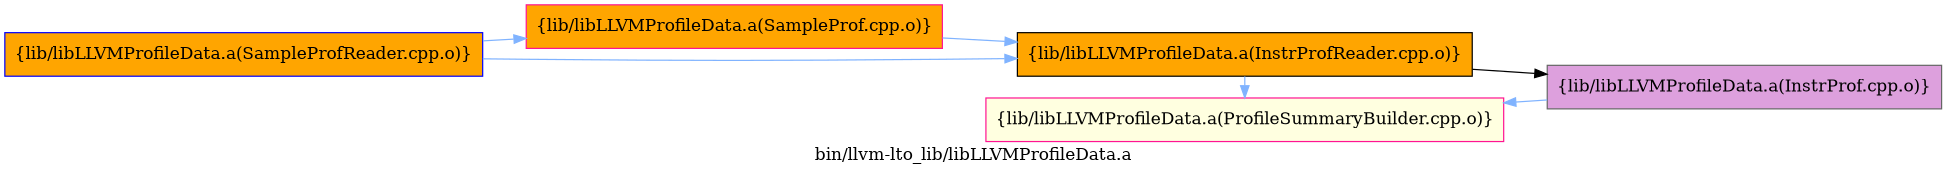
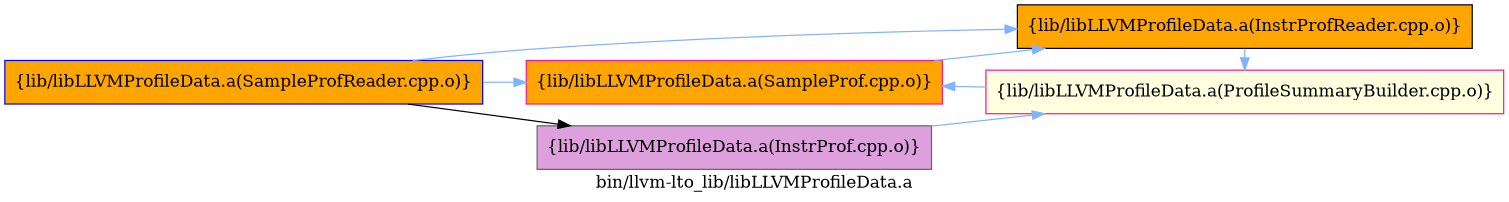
  digraph {
    label="bin/llvm-lto_lib/libLLVMProfileData.a"
    rankdir=LR
    node [color=deeppink fillcolor=orange group=1 shape=box style=filled]
    edge [color="0.600000 0.5 1"]
    n1 [label="{lib/libLLVMProfileData.a(SampleProf.cpp.o)}"]
    n2 [color=blue label="{lib/libLLVMProfileData.a(SampleProfReader.cpp.o)}"]
    n3 [color=black label="{lib/libLLVMProfileData.a(InstrProfReader.cpp.o)}"]
    n4 [fillcolor=lightyellow label="{lib/libLLVMProfileData.a(ProfileSummaryBuilder.cpp.o)}"]
    n5 [color=gray40 fillcolor=plum group=0 label="{lib/libLLVMProfileData.a(InstrProf.cpp.o)}"]
    subgraph sub_1 {
      rank=same
      n1
    }
    subgraph sub_2 {
      rank=same
      n2
    }
    subgraph sub_3 {
      rank=same
      n3
      n4
    }
    n1 -> n3
    n2 -> n1
    n2 -> n3
    n3 -> n4
-   n3 -> n5 [color=""]
+   n2 -> n5 [color=""]
+   n4 -> n1
    n5 -> n4
  }
